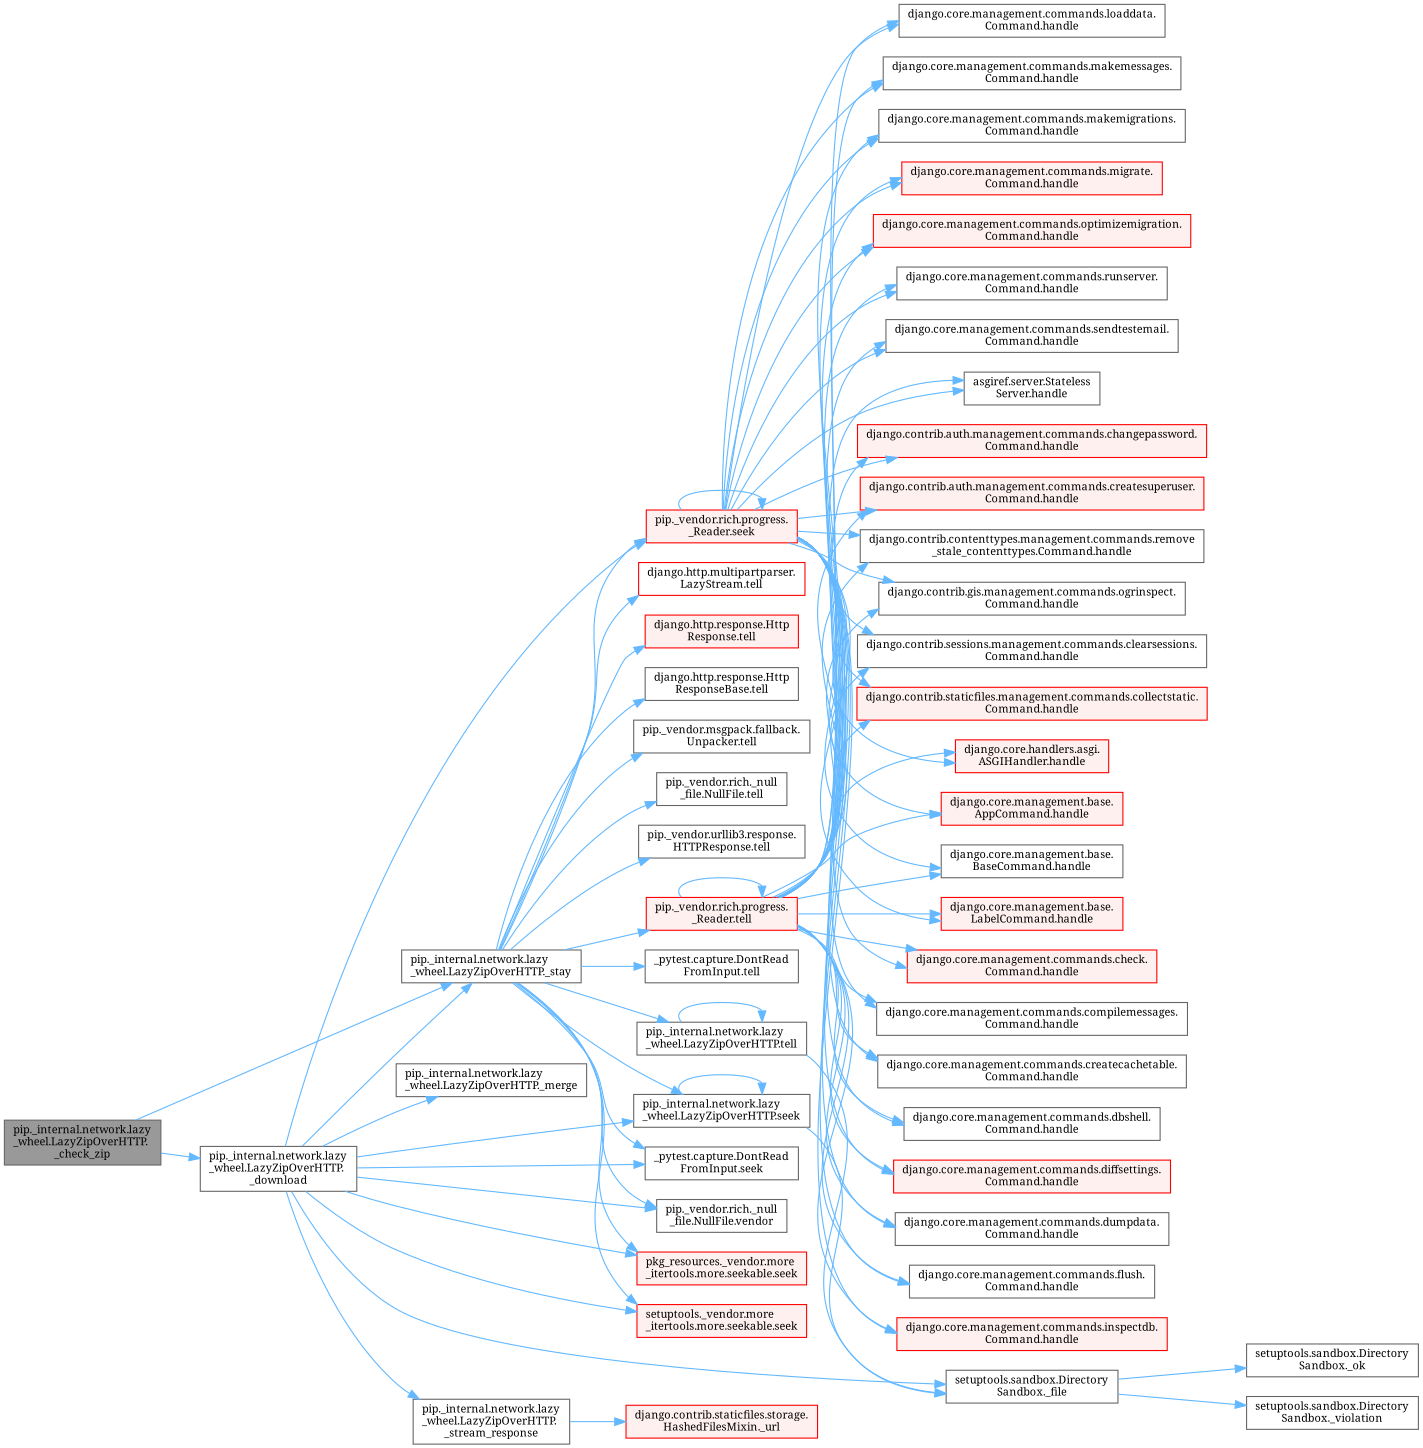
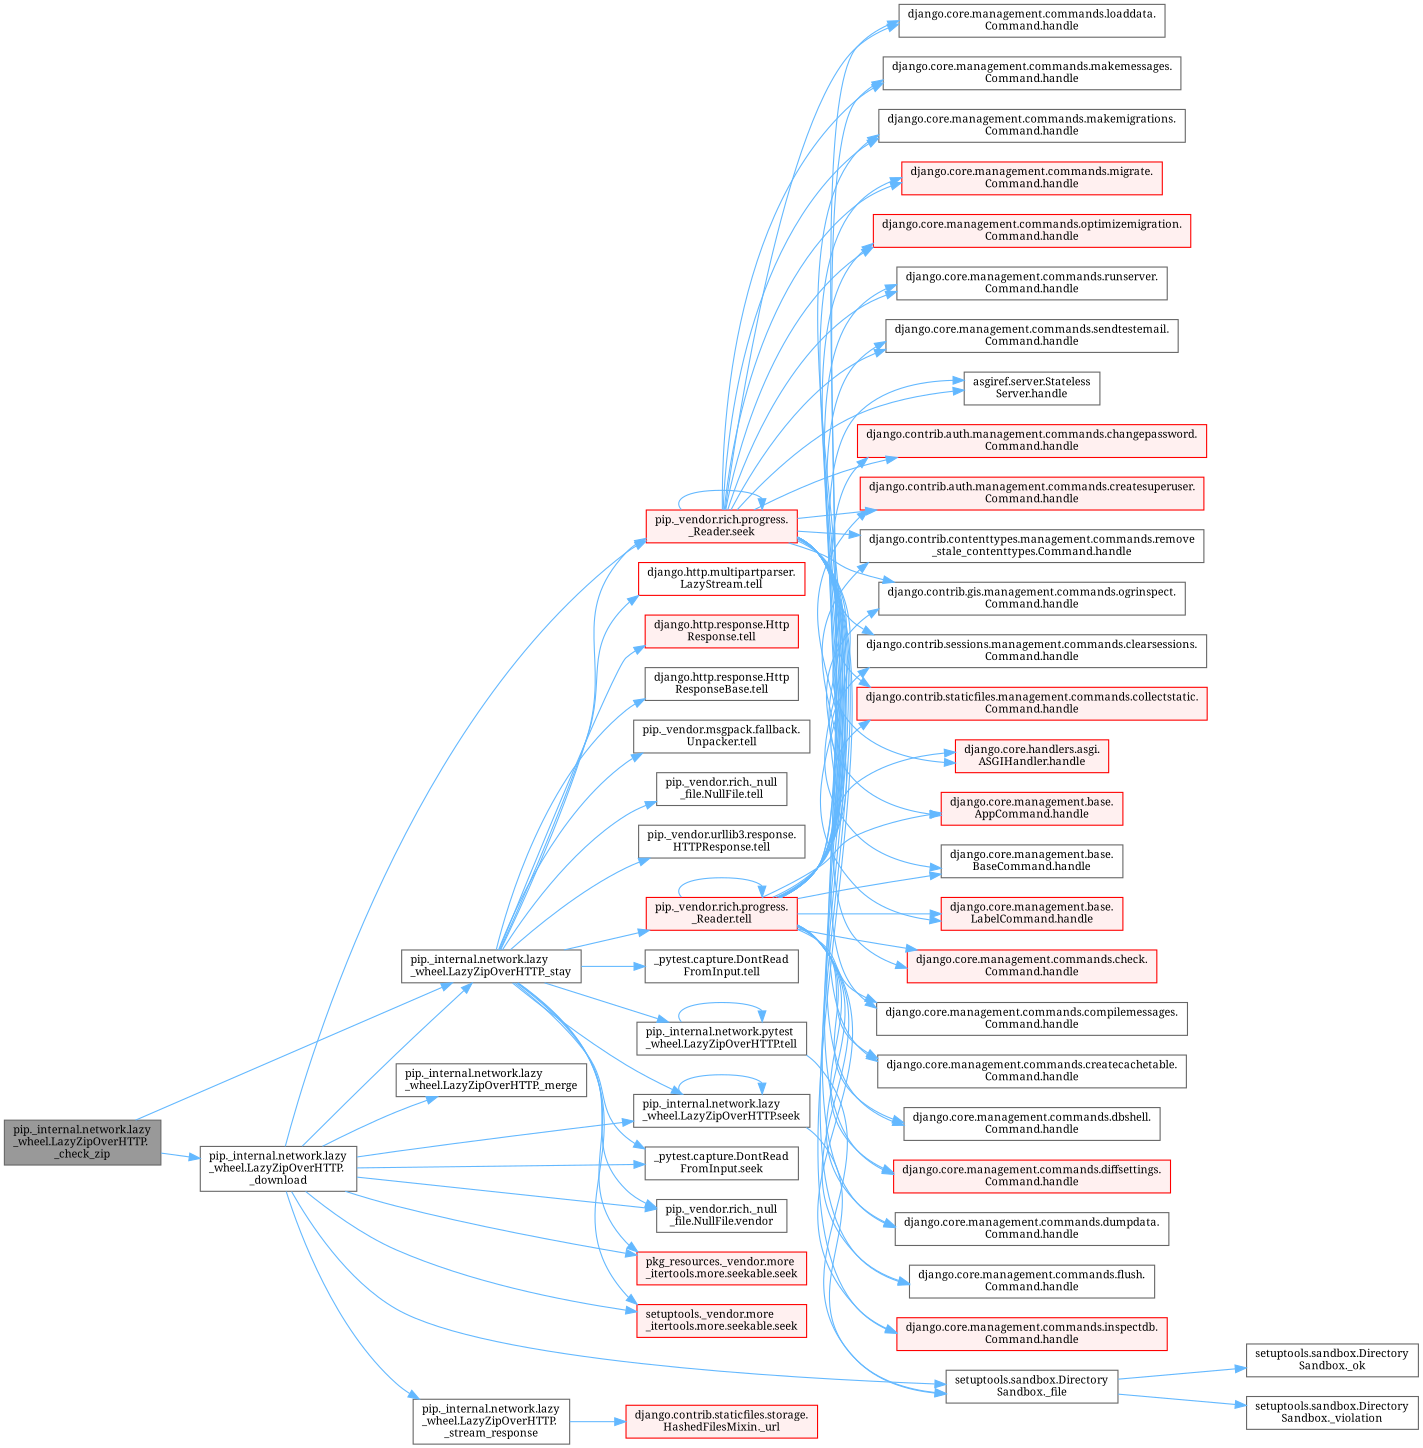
  digraph {
    fontname="Noto Serif"
    rankdir=LR
    node [color=grey40 fillcolor=white fontname="Noto Serif" fontsize=10 shape=box style=filled]
    edge [color=steelblue1 fontname="Noto Serif" fontsize=10 labelfontname=Helvetica labelfontsize=10 style=solid]
    n1 [color=gray40 fillcolor=grey60 fontcolor=black height=0.2 label="pip._internal.network.lazy\l_wheel.LazyZipOverHTTP.\l_check_zip" width=0.4]
    n2 [height=0.2 label="pip._internal.network.lazy\l_wheel.LazyZipOverHTTP.\l_download" width=0.4]
    n3 [height=0.2 label="pip._internal.network.lazy\l_wheel.LazyZipOverHTTP._stay" width=0.4]
    n4 [height=0.2 label="setuptools.sandbox.Directory\lSandbox._file" width=0.4]
    n5 [height=0.2 label="pip._internal.network.lazy\l_wheel.LazyZipOverHTTP._merge" width=0.4]
    n6 [height=0.2 label="_pytest.capture.DontRead\lFromInput.seek" width=0.4]
    n7 [height=0.2 label="pip._internal.network.lazy\l_wheel.LazyZipOverHTTP.seek" width=0.4]
    n8 [height=0.2 label="pip._vendor.rich._null\l_file.NullFile.vendor" width=0.4]
    n9 [color=red fillcolor="#FFF0F0" height=0.2 label="pip._vendor.rich.progress.\l_Reader.seek" width=0.4]
    n10 [color=red fillcolor="#FFF0F0" height=0.2 label="pkg_resources._vendor.more\l_itertools.more.seekable.seek" width=0.4]
    n11 [color=red fillcolor="#FFF0F0" height=0.2 label="setuptools._vendor.more\l_itertools.more.seekable.seek" width=0.4]
    n12 [height=0.2 label="pip._internal.network.lazy\l_wheel.LazyZipOverHTTP.\l_stream_response" width=0.4]
    n13 [height=0.2 label="_pytest.capture.DontRead\lFromInput.tell" width=0.4]
    n14 [color=red height=0.2 label="django.http.multipartparser.\lLazyStream.tell" width=0.4]
    n15 [color=red fillcolor="#FFF0F0" height=0.2 label="django.http.response.Http\lResponse.tell" width=0.4]
    n16 [height=0.2 label="django.http.response.Http\lResponseBase.tell" width=0.4]
-   n17 [height=0.2 label="pip._internal.network.lazy\l_wheel.LazyZipOverHTTP.tell" width=0.4]
+   n17 [height=0.2 label="pip._internal.network.pytest\l_wheel.LazyZipOverHTTP.tell" width=0.4]
    n18 [height=0.2 label="pip._vendor.msgpack.fallback.\lUnpacker.tell" width=0.4]
    n19 [height=0.2 label="pip._vendor.rich._null\l_file.NullFile.tell" width=0.4]
    n20 [color=red fillcolor="#FFF0F0" height=0.2 label="pip._vendor.rich.progress.\l_Reader.tell" width=0.4]
    n21 [height=0.2 label="pip._vendor.urllib3.response.\lHTTPResponse.tell" width=0.4]
    n22 [height=0.2 label="setuptools.sandbox.Directory\lSandbox._ok" width=0.4]
    n23 [height=0.2 label="setuptools.sandbox.Directory\lSandbox._violation" width=0.4]
    n24 [height=0.2 label="asgiref.server.Stateless\lServer.handle" width=0.4]
    n25 [color=red fillcolor="#FFF0F0" height=0.2 label="django.contrib.auth.management.commands.changepassword.\lCommand.handle" width=0.4]
    n26 [color=red fillcolor="#FFF0F0" height=0.2 label="django.contrib.auth.management.commands.createsuperuser.\lCommand.handle" width=0.4]
    n27 [height=0.2 label="django.contrib.contenttypes.management.commands.remove\l_stale_contenttypes.Command.handle" width=0.4]
    n28 [height=0.2 label="django.contrib.gis.management.commands.ogrinspect.\lCommand.handle" width=0.4]
    n29 [height=0.2 label="django.contrib.sessions.management.commands.clearsessions.\lCommand.handle" width=0.4]
    n30 [color=red fillcolor="#FFF0F0" height=0.2 label="django.contrib.staticfiles.management.commands.collectstatic.\lCommand.handle" width=0.4]
    n31 [color=red fillcolor="#FFF0F0" height=0.2 label="django.core.handlers.asgi.\lASGIHandler.handle" width=0.4]
    n32 [color=red fillcolor="#FFF0F0" height=0.2 label="django.core.management.base.\lAppCommand.handle" width=0.4]
    n33 [height=0.2 label="django.core.management.base.\lBaseCommand.handle" width=0.4]
    n34 [color=red fillcolor="#FFF0F0" height=0.2 label="django.core.management.base.\lLabelCommand.handle" width=0.4]
    n35 [color=red fillcolor="#FFF0F0" height=0.2 label="django.core.management.commands.check.\lCommand.handle" width=0.4]
    n36 [height=0.2 label="django.core.management.commands.compilemessages.\lCommand.handle" width=0.4]
    n37 [height=0.2 label="django.core.management.commands.createcachetable.\lCommand.handle" width=0.4]
    n38 [height=0.2 label="django.core.management.commands.dbshell.\lCommand.handle" width=0.4]
    n39 [color=red fillcolor="#FFF0F0" height=0.2 label="django.core.management.commands.diffsettings.\lCommand.handle" width=0.4]
    n40 [height=0.2 label="django.core.management.commands.dumpdata.\lCommand.handle" width=0.4]
    n41 [height=0.2 label="django.core.management.commands.flush.\lCommand.handle" width=0.4]
    n42 [color=red fillcolor="#FFF0F0" height=0.2 label="django.core.management.commands.inspectdb.\lCommand.handle" width=0.4]
    n43 [height=0.2 label="django.core.management.commands.loaddata.\lCommand.handle" width=0.4]
    n44 [height=0.2 label="django.core.management.commands.makemessages.\lCommand.handle" width=0.4]
    n45 [height=0.2 label="django.core.management.commands.makemigrations.\lCommand.handle" width=0.4]
    n46 [color=red fillcolor="#FFF0F0" height=0.2 label="django.core.management.commands.migrate.\lCommand.handle" width=0.4]
    n47 [color=red fillcolor="#FFF0F0" height=0.2 label="django.core.management.commands.optimizemigration.\lCommand.handle" width=0.4]
    n48 [height=0.2 label="django.core.management.commands.runserver.\lCommand.handle" width=0.4]
    n49 [height=0.2 label="django.core.management.commands.sendtestemail.\lCommand.handle" width=0.4]
    n50 [color=red fillcolor="#FFF0F0" height=0.2 label="django.contrib.staticfiles.storage.\lHashedFilesMixin._url" width=0.4]
    n1 -> n2
    n1 -> n3
    n2 -> n3
    n2 -> n4
    n2 -> n5
    n2 -> n6
    n2 -> n7
    n2 -> n8
    n2 -> n9
    n2 -> n10
    n2 -> n11
    n2 -> n12
    n3 -> n6
    n3 -> n7
    n3 -> n8
    n3 -> n9
    n3 -> n10
    n3 -> n11
    n3 -> n13
    n3 -> n14
    n3 -> n15
    n3 -> n16
    n3 -> n17
    n3 -> n18
    n3 -> n19
    n3 -> n20
    n3 -> n21
    n4 -> n22
    n4 -> n23
    n7 -> n4
    n7 -> n7
    n9 -> n9
    n9 -> n24
    n9 -> n25
    n9 -> n26
    n9 -> n27
    n9 -> n28
    n9 -> n29
    n9 -> n30
    n9 -> n31
    n9 -> n32
    n9 -> n33
    n9 -> n34
    n9 -> n35
    n9 -> n36
    n9 -> n37
    n9 -> n38
    n9 -> n39
    n9 -> n40
    n9 -> n41
    n9 -> n42
    n9 -> n43
    n9 -> n44
    n9 -> n45
    n9 -> n46
    n9 -> n47
    n9 -> n48
    n9 -> n49
    n12 -> n50
    n17 -> n4
    n17 -> n17
    n20 -> n20
    n20 -> n24
    n20 -> n25
    n20 -> n26
    n20 -> n27
    n20 -> n28
    n20 -> n29
    n20 -> n30
    n20 -> n31
    n20 -> n32
    n20 -> n33
    n20 -> n34
    n20 -> n35
    n20 -> n36
    n20 -> n37
    n20 -> n38
    n20 -> n39
    n20 -> n40
    n20 -> n41
    n20 -> n42
    n20 -> n43
    n20 -> n44
    n20 -> n45
    n20 -> n46
    n20 -> n47
    n20 -> n48
    n20 -> n49
  }
